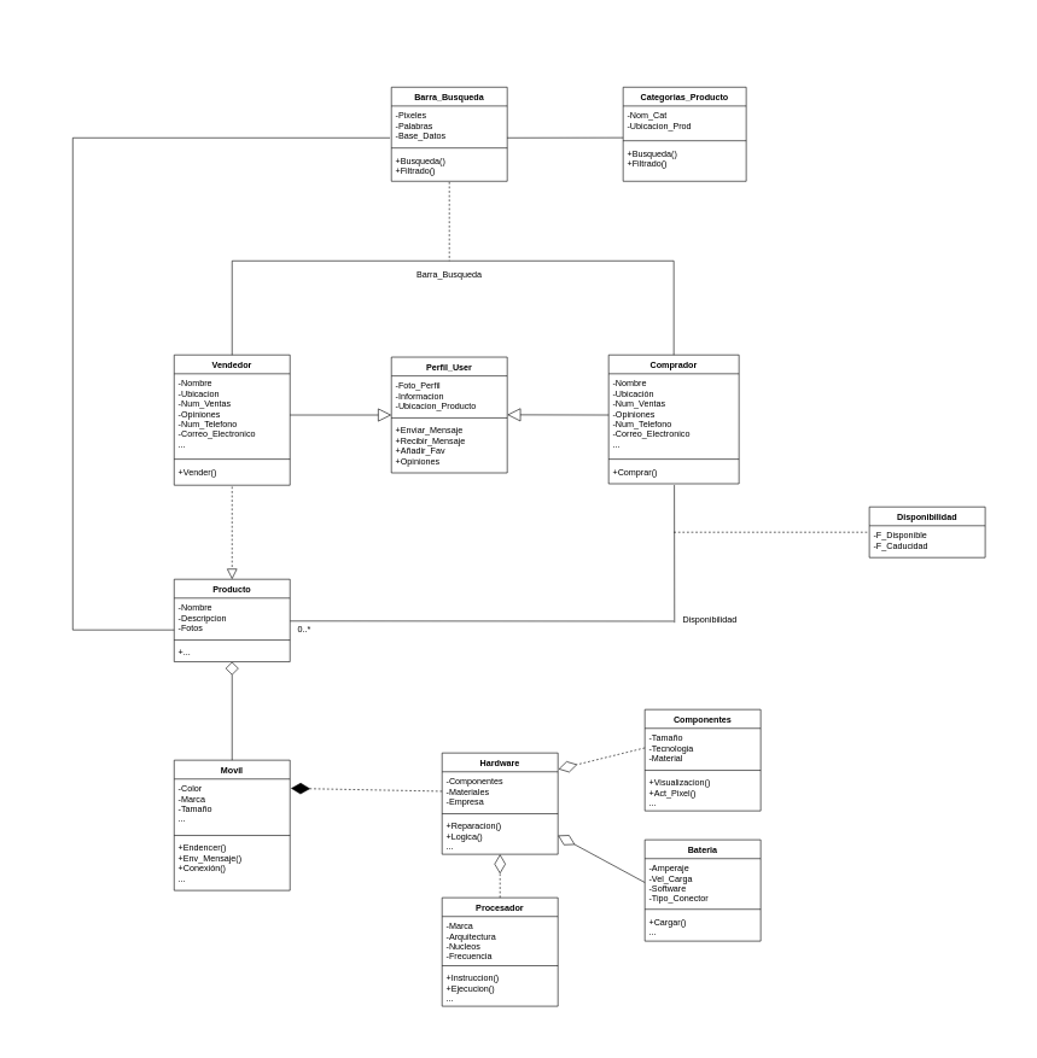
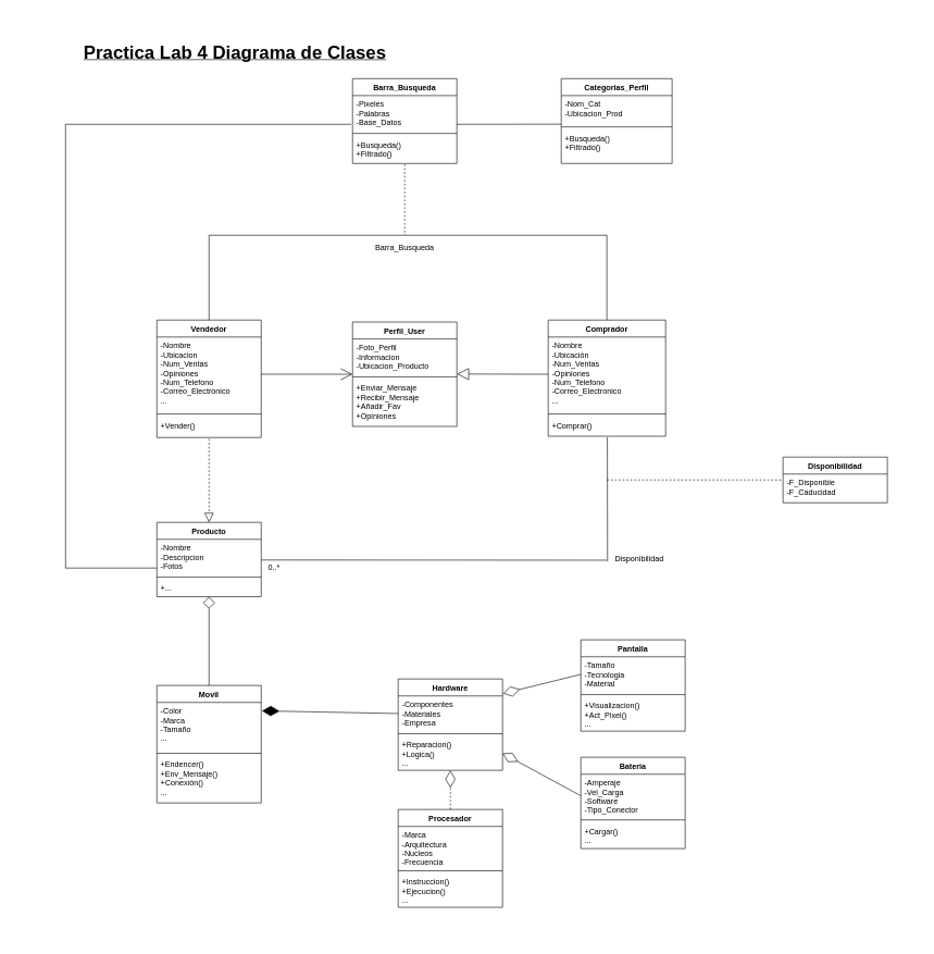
  <mxCell id="0" />
  <mxCell id="1" parent="0" />
  <mxCell id="2" value="Vendedor" style="swimlane;fontStyle=1;align=center;verticalAlign=top;childLayout=stackLayout;horizontal=1;startSize=26;horizontalStack=0;resizeParent=1;resizeParentMax=0;resizeLast=0;collapsible=1;marginBottom=0;" parent="1" vertex="1"><mxGeometry x="240" y="490" width="160" height="180" as="geometry" /></mxCell>
  <mxCell id="3" value="-Nombre&#10;-Ubicacion&#10;-Num_Ventas&#10;-Opiniones&#10;-Num_Telefono&#10;-Correo_Electronico&#10;..." style="text;strokeColor=none;fillColor=none;align=left;verticalAlign=top;spacingLeft=4;spacingRight=4;overflow=hidden;rotatable=0;points=[[0,0.5],[1,0.5]];portConstraint=eastwest;" parent="2" vertex="1"><mxGeometry y="26" width="160" height="114" as="geometry" /></mxCell>
  <mxCell id="4" value="" style="line;strokeWidth=1;fillColor=none;align=left;verticalAlign=middle;spacingTop=-1;spacingLeft=3;spacingRight=3;rotatable=0;labelPosition=right;points=[];portConstraint=eastwest;" parent="2" vertex="1"><mxGeometry y="140" width="160" height="8" as="geometry" /></mxCell>
  <mxCell id="5" value="+Vender()" style="text;strokeColor=none;fillColor=none;align=left;verticalAlign=top;spacingLeft=4;spacingRight=4;overflow=hidden;rotatable=0;points=[[0,0.5],[1,0.5]];portConstraint=eastwest;" parent="2" vertex="1"><mxGeometry y="148" width="160" height="32" as="geometry" /></mxCell>
  <mxCell id="6" value="Comprador" style="swimlane;fontStyle=1;align=center;verticalAlign=top;childLayout=stackLayout;horizontal=1;startSize=26;horizontalStack=0;resizeParent=1;resizeParentMax=0;resizeLast=0;collapsible=1;marginBottom=0;" parent="1" vertex="1"><mxGeometry x="840" y="490" width="180" height="178" as="geometry" /></mxCell>
  <mxCell id="7" value="-Nombre&#10;-Ubicación&#10;-Num_Ventas&#10;-Opiniones&#10;-Num_Telefono&#10;-Correo_Electronico&#10;..." style="text;strokeColor=none;fillColor=none;align=left;verticalAlign=top;spacingLeft=4;spacingRight=4;overflow=hidden;rotatable=0;points=[[0,0.5],[1,0.5]];portConstraint=eastwest;" parent="6" vertex="1"><mxGeometry y="26" width="180" height="114" as="geometry" /></mxCell>
  <mxCell id="8" value="" style="line;strokeWidth=1;fillColor=none;align=left;verticalAlign=middle;spacingTop=-1;spacingLeft=3;spacingRight=3;rotatable=0;labelPosition=right;points=[];portConstraint=eastwest;" parent="6" vertex="1"><mxGeometry y="140" width="180" height="8" as="geometry" /></mxCell>
  <mxCell id="9" value="+Comprar()" style="text;strokeColor=none;fillColor=none;align=left;verticalAlign=top;spacingLeft=4;spacingRight=4;overflow=hidden;rotatable=0;points=[[0,0.5],[1,0.5]];portConstraint=eastwest;" parent="6" vertex="1"><mxGeometry y="148" width="180" height="30" as="geometry" /></mxCell>
  <mxCell id="10" value="Producto" style="swimlane;fontStyle=1;align=center;verticalAlign=top;childLayout=stackLayout;horizontal=1;startSize=26;horizontalStack=0;resizeParent=1;resizeParentMax=0;resizeLast=0;collapsible=1;marginBottom=0;" parent="1" vertex="1"><mxGeometry x="240" y="800" width="160" height="114" as="geometry" /></mxCell>
  <mxCell id="11" value="-Nombre&#10;-Descripcion&#10;-Fotos&#10;" style="text;strokeColor=none;fillColor=none;align=left;verticalAlign=top;spacingLeft=4;spacingRight=4;overflow=hidden;rotatable=0;points=[[0,0.5],[1,0.5]];portConstraint=eastwest;" parent="10" vertex="1"><mxGeometry y="26" width="160" height="54" as="geometry" /></mxCell>
  <mxCell id="12" value="" style="line;strokeWidth=1;fillColor=none;align=left;verticalAlign=middle;spacingTop=-1;spacingLeft=3;spacingRight=3;rotatable=0;labelPosition=right;points=[];portConstraint=eastwest;" parent="10" vertex="1"><mxGeometry y="80" width="160" height="8" as="geometry" /></mxCell>
  <mxCell id="13" value="+..." style="text;strokeColor=none;fillColor=none;align=left;verticalAlign=top;spacingLeft=4;spacingRight=4;overflow=hidden;rotatable=0;points=[[0,0.5],[1,0.5]];portConstraint=eastwest;" parent="10" vertex="1"><mxGeometry y="88" width="160" height="26" as="geometry" /></mxCell>
  <mxCell id="14" value="Movil" style="swimlane;fontStyle=1;align=center;verticalAlign=top;childLayout=stackLayout;horizontal=1;startSize=26;horizontalStack=0;resizeParent=1;resizeParentMax=0;resizeLast=0;collapsible=1;marginBottom=0;" parent="1" vertex="1"><mxGeometry x="240" y="1050" width="160" height="180" as="geometry" /></mxCell>
  <mxCell id="15" value="-Color&#10;-Marca&#10;-Tamaño&#10;..." style="text;strokeColor=none;fillColor=none;align=left;verticalAlign=top;spacingLeft=4;spacingRight=4;overflow=hidden;rotatable=0;points=[[0,0.5],[1,0.5]];portConstraint=eastwest;" parent="14" vertex="1"><mxGeometry y="26" width="160" height="74" as="geometry" /></mxCell>
  <mxCell id="16" value="" style="line;strokeWidth=1;fillColor=none;align=left;verticalAlign=middle;spacingTop=-1;spacingLeft=3;spacingRight=3;rotatable=0;labelPosition=right;points=[];portConstraint=eastwest;" parent="14" vertex="1"><mxGeometry y="100" width="160" height="8" as="geometry" /></mxCell>
  <mxCell id="17" value="+Endencer()&#10;+Env_Mensaje()&#10;+Conexión()&#10;..." style="text;strokeColor=none;fillColor=none;align=left;verticalAlign=top;spacingLeft=4;spacingRight=4;overflow=hidden;rotatable=0;points=[[0,0.5],[1,0.5]];portConstraint=eastwest;" parent="14" vertex="1"><mxGeometry y="108" width="160" height="72" as="geometry" /></mxCell>
+ <mxCell id="18" value="&lt;font size=&quot;1&quot;&gt;&lt;u&gt;&lt;b style=&quot;font-size: 28px&quot;&gt;Practica Lab 4 Diagrama de Clases&lt;/b&gt;&lt;/u&gt;&lt;/font&gt;" style="text;html=1;strokeColor=none;fillColor=none;align=center;verticalAlign=middle;whiteSpace=wrap;rounded=0;" parent="1" vertex="1"><mxGeometry x="100" y="40" width="520" height="80" as="geometry" /></mxCell>
  <mxCell id="19" value="" style="endArrow=block;dashed=1;endFill=0;endSize=12;html=1;entryX=0.5;entryY=0;entryDx=0;entryDy=0;" parent="1" target="10" edge="1"><mxGeometry width="160" relative="1" as="geometry"><mxPoint x="320" y="672" as="sourcePoint" /><mxPoint x="460" y="710" as="targetPoint" /></mxGeometry></mxCell>
  <mxCell id="20" value="Disponibilidad" style="swimlane;fontStyle=1;childLayout=stackLayout;horizontal=1;startSize=26;fillColor=none;horizontalStack=0;resizeParent=1;resizeParentMax=0;resizeLast=0;collapsible=1;marginBottom=0;" parent="1" vertex="1"><mxGeometry x="1200" y="700" width="160" height="70" as="geometry" /></mxCell>
  <mxCell id="21" value="-F_Disponible&#10;-F_Caducidad" style="text;strokeColor=none;fillColor=none;align=left;verticalAlign=top;spacingLeft=4;spacingRight=4;overflow=hidden;rotatable=0;points=[[0,0.5],[1,0.5]];portConstraint=eastwest;" parent="20" vertex="1"><mxGeometry y="26" width="160" height="44" as="geometry" /></mxCell>
  <mxCell id="22" value="" style="endArrow=none;dashed=1;html=1;entryX=0;entryY=0.5;entryDx=0;entryDy=0;" parent="1" target="20" edge="1"><mxGeometry width="50" height="50" relative="1" as="geometry"><mxPoint x="930" y="735" as="sourcePoint" /><mxPoint x="490" y="852" as="targetPoint" /></mxGeometry></mxCell>
  <mxCell id="23" value="Disponibilidad" style="text;html=1;strokeColor=none;fillColor=none;align=center;verticalAlign=middle;whiteSpace=wrap;rounded=0;" parent="1" vertex="1"><mxGeometry x="960" y="847" width="40" height="20" as="geometry" /></mxCell>
- <mxCell id="24" value="Componentes" style="swimlane;fontStyle=1;align=center;verticalAlign=top;childLayout=stackLayout;horizontal=1;startSize=26;horizontalStack=0;resizeParent=1;resizeParentMax=0;resizeLast=0;collapsible=1;marginBottom=0;" parent="1" vertex="1"><mxGeometry x="890" y="980" width="160" height="140" as="geometry" /></mxCell>
+ <mxCell id="24" value="Pantalla" style="swimlane;fontStyle=1;align=center;verticalAlign=top;childLayout=stackLayout;horizontal=1;startSize=26;horizontalStack=0;resizeParent=1;resizeParentMax=0;resizeLast=0;collapsible=1;marginBottom=0;" parent="1" vertex="1"><mxGeometry x="890" y="980" width="160" height="140" as="geometry" /></mxCell>
  <mxCell id="25" value="-Tamaño&#10;-Tecnologia&#10;-Material&#10;" style="text;strokeColor=none;fillColor=none;align=left;verticalAlign=top;spacingLeft=4;spacingRight=4;overflow=hidden;rotatable=0;points=[[0,0.5],[1,0.5]];portConstraint=eastwest;" parent="24" vertex="1"><mxGeometry y="26" width="160" height="54" as="geometry" /></mxCell>
  <mxCell id="26" value="" style="line;strokeWidth=1;fillColor=none;align=left;verticalAlign=middle;spacingTop=-1;spacingLeft=3;spacingRight=3;rotatable=0;labelPosition=right;points=[];portConstraint=eastwest;" parent="24" vertex="1"><mxGeometry y="80" width="160" height="8" as="geometry" /></mxCell>
  <mxCell id="27" value="+Visualizacion()&#10;+Act_Pixel()&#10;..." style="text;strokeColor=none;fillColor=none;align=left;verticalAlign=top;spacingLeft=4;spacingRight=4;overflow=hidden;rotatable=0;points=[[0,0.5],[1,0.5]];portConstraint=eastwest;" parent="24" vertex="1"><mxGeometry y="88" width="160" height="52" as="geometry" /></mxCell>
  <mxCell id="28" value="Bateria&#10;" style="swimlane;fontStyle=1;align=center;verticalAlign=top;childLayout=stackLayout;horizontal=1;startSize=26;horizontalStack=0;resizeParent=1;resizeParentMax=0;resizeLast=0;collapsible=1;marginBottom=0;" parent="1" vertex="1"><mxGeometry x="890" y="1160" width="160" height="140" as="geometry" /></mxCell>
  <mxCell id="29" value="-Amperaje&#10;-Vel_Carga&#10;-Software&#10;-Tipo_Conector" style="text;strokeColor=none;fillColor=none;align=left;verticalAlign=top;spacingLeft=4;spacingRight=4;overflow=hidden;rotatable=0;points=[[0,0.5],[1,0.5]];portConstraint=eastwest;" parent="28" vertex="1"><mxGeometry y="26" width="160" height="66" as="geometry" /></mxCell>
  <mxCell id="30" value="" style="line;strokeWidth=1;fillColor=none;align=left;verticalAlign=middle;spacingTop=-1;spacingLeft=3;spacingRight=3;rotatable=0;labelPosition=right;points=[];portConstraint=eastwest;" parent="28" vertex="1"><mxGeometry y="92" width="160" height="8" as="geometry" /></mxCell>
  <mxCell id="31" value="+Cargar()&#10;..." style="text;strokeColor=none;fillColor=none;align=left;verticalAlign=top;spacingLeft=4;spacingRight=4;overflow=hidden;rotatable=0;points=[[0,0.5],[1,0.5]];portConstraint=eastwest;" parent="28" vertex="1"><mxGeometry y="100" width="160" height="40" as="geometry" /></mxCell>
  <mxCell id="32" value="Procesador" style="swimlane;fontStyle=1;align=center;verticalAlign=top;childLayout=stackLayout;horizontal=1;startSize=26;horizontalStack=0;resizeParent=1;resizeParentMax=0;resizeLast=0;collapsible=1;marginBottom=0;" parent="1" vertex="1"><mxGeometry x="610" y="1240" width="160" height="150" as="geometry" /></mxCell>
  <mxCell id="33" value="-Marca&#10;-Arquitectura&#10;-Nucleos&#10;-Frecuencia" style="text;strokeColor=none;fillColor=none;align=left;verticalAlign=top;spacingLeft=4;spacingRight=4;overflow=hidden;rotatable=0;points=[[0,0.5],[1,0.5]];portConstraint=eastwest;" parent="32" vertex="1"><mxGeometry y="26" width="160" height="64" as="geometry" /></mxCell>
  <mxCell id="34" value="" style="line;strokeWidth=1;fillColor=none;align=left;verticalAlign=middle;spacingTop=-1;spacingLeft=3;spacingRight=3;rotatable=0;labelPosition=right;points=[];portConstraint=eastwest;" parent="32" vertex="1"><mxGeometry y="90" width="160" height="8" as="geometry" /></mxCell>
  <mxCell id="35" value="+Instruccion()&#10;+Ejecucion()&#10;..." style="text;strokeColor=none;fillColor=none;align=left;verticalAlign=top;spacingLeft=4;spacingRight=4;overflow=hidden;rotatable=0;points=[[0,0.5],[1,0.5]];portConstraint=eastwest;" parent="32" vertex="1"><mxGeometry y="98" width="160" height="52" as="geometry" /></mxCell>
- <mxCell id="36" value="" style="endArrow=diamondThin;endFill=0;endSize=24;html=1;entryX=1.004;entryY=0.16;entryDx=0;entryDy=0;exitX=0;exitY=0.5;exitDx=0;exitDy=0;entryPerimeter=0;dashed=1;" parent="1" source="25" target="37" edge="1"><mxGeometry width="160" relative="1" as="geometry"><mxPoint x="870" y="970" as="sourcePoint" /><mxPoint x="1030" y="970" as="targetPoint" /></mxGeometry></mxCell>
+ <mxCell id="36" value="" style="endArrow=diamondThin;endFill=0;endSize=24;html=1;entryX=1.004;entryY=0.16;entryDx=0;entryDy=0;exitX=0;exitY=0.5;exitDx=0;exitDy=0;entryPerimeter=0;" parent="1" source="25" target="37" edge="1"><mxGeometry width="160" relative="1" as="geometry"><mxPoint x="870" y="970" as="sourcePoint" /><mxPoint x="1030" y="970" as="targetPoint" /></mxGeometry></mxCell>
  <mxCell id="37" value="Hardware" style="swimlane;fontStyle=1;align=center;verticalAlign=top;childLayout=stackLayout;horizontal=1;startSize=26;horizontalStack=0;resizeParent=1;resizeParentMax=0;resizeLast=0;collapsible=1;marginBottom=0;" parent="1" vertex="1"><mxGeometry x="610" y="1040" width="160" height="140" as="geometry" /></mxCell>
  <mxCell id="38" value="-Componentes&#10;-Materiales&#10;-Empresa" style="text;strokeColor=none;fillColor=none;align=left;verticalAlign=top;spacingLeft=4;spacingRight=4;overflow=hidden;rotatable=0;points=[[0,0.5],[1,0.5]];portConstraint=eastwest;" parent="37" vertex="1"><mxGeometry y="26" width="160" height="54" as="geometry" /></mxCell>
  <mxCell id="39" value="" style="line;strokeWidth=1;fillColor=none;align=left;verticalAlign=middle;spacingTop=-1;spacingLeft=3;spacingRight=3;rotatable=0;labelPosition=right;points=[];portConstraint=eastwest;" parent="37" vertex="1"><mxGeometry y="80" width="160" height="8" as="geometry" /></mxCell>
  <mxCell id="40" value="+Reparacion()&#10;+Logica()&#10;..." style="text;strokeColor=none;fillColor=none;align=left;verticalAlign=top;spacingLeft=4;spacingRight=4;overflow=hidden;rotatable=0;points=[[0,0.5],[1,0.5]];portConstraint=eastwest;" parent="37" vertex="1"><mxGeometry y="88" width="160" height="52" as="geometry" /></mxCell>
  <mxCell id="41" value="" style="endArrow=diamondThin;endFill=0;endSize=24;html=1;entryX=0.5;entryY=1;entryDx=0;entryDy=0;exitX=0.5;exitY=0;exitDx=0;exitDy=0;dashed=1;" parent="1" source="32" target="37" edge="1"><mxGeometry width="160" relative="1" as="geometry"><mxPoint x="550" y="1190" as="sourcePoint" /><mxPoint x="710" y="1190" as="targetPoint" /></mxGeometry></mxCell>
  <mxCell id="42" value="0..*" style="text;html=1;strokeColor=none;fillColor=none;align=center;verticalAlign=middle;whiteSpace=wrap;rounded=0;" parent="1" vertex="1"><mxGeometry x="400" y="860" width="40" height="20" as="geometry" /></mxCell>
  <mxCell id="43" value="Barra_Busqueda" style="swimlane;fontStyle=1;align=center;verticalAlign=top;childLayout=stackLayout;horizontal=1;startSize=26;horizontalStack=0;resizeParent=1;resizeParentMax=0;resizeLast=0;collapsible=1;marginBottom=0;" parent="1" vertex="1"><mxGeometry x="540" y="120" width="160" height="130" as="geometry" /></mxCell>
  <mxCell id="44" value="-Pixeles&#10;-Palabras&#10;-Base_Datos" style="text;strokeColor=none;fillColor=none;align=left;verticalAlign=top;spacingLeft=4;spacingRight=4;overflow=hidden;rotatable=0;points=[[0,0.5],[1,0.5]];portConstraint=eastwest;" parent="43" vertex="1"><mxGeometry y="26" width="160" height="54" as="geometry" /></mxCell>
  <mxCell id="45" value="" style="line;strokeWidth=1;fillColor=none;align=left;verticalAlign=middle;spacingTop=-1;spacingLeft=3;spacingRight=3;rotatable=0;labelPosition=right;points=[];portConstraint=eastwest;" parent="43" vertex="1"><mxGeometry y="80" width="160" height="8" as="geometry" /></mxCell>
  <mxCell id="46" value="+Busqueda()&#10;+Filtrado()" style="text;strokeColor=none;fillColor=none;align=left;verticalAlign=top;spacingLeft=4;spacingRight=4;overflow=hidden;rotatable=0;points=[[0,0.5],[1,0.5]];portConstraint=eastwest;" parent="43" vertex="1"><mxGeometry y="88" width="160" height="42" as="geometry" /></mxCell>
  <mxCell id="47" value="" style="endArrow=none;html=1;exitX=1.001;exitY=0.587;exitDx=0;exitDy=0;exitPerimeter=0;" parent="1" source="11" edge="1"><mxGeometry width="50" height="50" relative="1" as="geometry"><mxPoint x="400.16" y="857.698" as="sourcePoint" /><mxPoint x="930" y="858" as="targetPoint" /></mxGeometry></mxCell>
  <mxCell id="48" value="" style="endArrow=none;html=1;entryX=0.504;entryY=1.057;entryDx=0;entryDy=0;entryPerimeter=0;" parent="1" target="9" edge="1"><mxGeometry width="50" height="50" relative="1" as="geometry"><mxPoint x="931" y="860" as="sourcePoint" /><mxPoint x="1000" y="690" as="targetPoint" /></mxGeometry></mxCell>
  <mxCell id="49" value="Perfil_User" style="swimlane;fontStyle=1;align=center;verticalAlign=top;childLayout=stackLayout;horizontal=1;startSize=26;horizontalStack=0;resizeParent=1;resizeParentMax=0;resizeLast=0;collapsible=1;marginBottom=0;" parent="1" vertex="1"><mxGeometry x="540" y="493" width="160" height="160" as="geometry" /></mxCell>
  <mxCell id="50" value="-Foto_Perfil&#10;-Informacion&#10;-Ubicacion_Producto" style="text;strokeColor=none;fillColor=none;align=left;verticalAlign=top;spacingLeft=4;spacingRight=4;overflow=hidden;rotatable=0;points=[[0,0.5],[1,0.5]];portConstraint=eastwest;" parent="49" vertex="1"><mxGeometry y="26" width="160" height="54" as="geometry" /></mxCell>
  <mxCell id="51" value="" style="line;strokeWidth=1;fillColor=none;align=left;verticalAlign=middle;spacingTop=-1;spacingLeft=3;spacingRight=3;rotatable=0;labelPosition=right;points=[];portConstraint=eastwest;" parent="49" vertex="1"><mxGeometry y="80" width="160" height="8" as="geometry" /></mxCell>
  <mxCell id="52" value="+Enviar_Mensaje&#10;+Recibir_Mensaje&#10;+Añadir_Fav&#10;+Opiniones" style="text;strokeColor=none;fillColor=none;align=left;verticalAlign=top;spacingLeft=4;spacingRight=4;overflow=hidden;rotatable=0;points=[[0,0.5],[1,0.5]];portConstraint=eastwest;" parent="49" vertex="1"><mxGeometry y="88" width="160" height="72" as="geometry" /></mxCell>
- <mxCell id="53" value="" style="endArrow=block;endSize=16;endFill=0;html=1;exitX=1;exitY=0.5;exitDx=0;exitDy=0;entryX=0;entryY=0.5;entryDx=0;entryDy=0;" parent="1" source="3" target="49" edge="1"><mxGeometry width="160" relative="1" as="geometry"><mxPoint x="420" y="590" as="sourcePoint" /><mxPoint x="580" y="590" as="targetPoint" /></mxGeometry></mxCell>
+ <mxCell id="53" value="" style="endArrow=open;endSize=16;endFill=0;html=1;exitX=1;exitY=0.5;exitDx=0;exitDy=0;entryX=0;entryY=0.5;entryDx=0;entryDy=0;" parent="1" source="3" target="49" edge="1"><mxGeometry width="160" relative="1" as="geometry"><mxPoint x="420" y="590" as="sourcePoint" /><mxPoint x="580" y="590" as="targetPoint" /></mxGeometry></mxCell>
  <mxCell id="54" value="" style="endArrow=block;endSize=16;endFill=0;html=1;exitX=0;exitY=0.5;exitDx=0;exitDy=0;" parent="1" source="7" edge="1"><mxGeometry width="160" relative="1" as="geometry"><mxPoint x="820" y="572.71" as="sourcePoint" /><mxPoint x="700" y="572.71" as="targetPoint" /></mxGeometry></mxCell>
  <mxCell id="55" value="" style="endArrow=none;html=1;" parent="1" edge="1"><mxGeometry width="50" height="50" relative="1" as="geometry"><mxPoint x="320" y="360" as="sourcePoint" /><mxPoint x="930" y="360" as="targetPoint" /></mxGeometry></mxCell>
  <mxCell id="56" value="" style="endArrow=none;html=1;exitX=0.5;exitY=0;exitDx=0;exitDy=0;" parent="1" source="2" edge="1"><mxGeometry width="50" height="50" relative="1" as="geometry"><mxPoint x="320" y="460" as="sourcePoint" /><mxPoint x="320" y="360" as="targetPoint" /></mxGeometry></mxCell>
  <mxCell id="57" value="" style="endArrow=none;html=1;exitX=0.5;exitY=0;exitDx=0;exitDy=0;" parent="1" source="6" edge="1"><mxGeometry width="50" height="50" relative="1" as="geometry"><mxPoint x="880" y="450" as="sourcePoint" /><mxPoint x="930" y="360" as="targetPoint" /></mxGeometry></mxCell>
  <mxCell id="58" value="" style="endArrow=none;dashed=1;html=1;exitX=0.5;exitY=1.024;exitDx=0;exitDy=0;exitPerimeter=0;" parent="1" source="46" edge="1"><mxGeometry width="50" height="50" relative="1" as="geometry"><mxPoint x="660" y="320" as="sourcePoint" /><mxPoint x="620" y="360" as="targetPoint" /></mxGeometry></mxCell>
  <mxCell id="59" value="Barra_Busqueda" style="text;html=1;strokeColor=none;fillColor=none;align=center;verticalAlign=middle;whiteSpace=wrap;rounded=0;" parent="1" vertex="1"><mxGeometry x="600" y="370" width="40" height="20" as="geometry" /></mxCell>
  <mxCell id="60" value="" style="endArrow=none;html=1;" parent="1" edge="1"><mxGeometry width="50" height="50" relative="1" as="geometry"><mxPoint x="100" y="190" as="sourcePoint" /><mxPoint x="538" y="190" as="targetPoint" /></mxGeometry></mxCell>
  <mxCell id="61" value="" style="endArrow=none;html=1;" parent="1" edge="1"><mxGeometry width="50" height="50" relative="1" as="geometry"><mxPoint x="100" y="190" as="sourcePoint" /><mxPoint x="100" y="870" as="targetPoint" /></mxGeometry></mxCell>
  <mxCell id="62" value="" style="endArrow=none;html=1;entryX=0;entryY=0.815;entryDx=0;entryDy=0;entryPerimeter=0;" parent="1" target="11" edge="1"><mxGeometry width="50" height="50" relative="1" as="geometry"><mxPoint x="100" y="870" as="sourcePoint" /><mxPoint x="190" y="890" as="targetPoint" /></mxGeometry></mxCell>
- <mxCell id="63" value="Categorias_Producto" style="swimlane;fontStyle=1;align=center;verticalAlign=top;childLayout=stackLayout;horizontal=1;startSize=26;horizontalStack=0;resizeParent=1;resizeParentMax=0;resizeLast=0;collapsible=1;marginBottom=0;" parent="1" vertex="1"><mxGeometry x="860" y="120" width="170" height="130" as="geometry" /></mxCell>
+ <mxCell id="63" value="Categorias_Perfil" style="swimlane;fontStyle=1;align=center;verticalAlign=top;childLayout=stackLayout;horizontal=1;startSize=26;horizontalStack=0;resizeParent=1;resizeParentMax=0;resizeLast=0;collapsible=1;marginBottom=0;" parent="1" vertex="1"><mxGeometry x="860" y="120" width="170" height="130" as="geometry" /></mxCell>
  <mxCell id="64" value="-Nom_Cat&#10;-Ubicacion_Prod" style="text;strokeColor=none;fillColor=none;align=left;verticalAlign=top;spacingLeft=4;spacingRight=4;overflow=hidden;rotatable=0;points=[[0,0.5],[1,0.5]];portConstraint=eastwest;" parent="63" vertex="1"><mxGeometry y="26" width="170" height="44" as="geometry" /></mxCell>
  <mxCell id="65" value="" style="line;strokeWidth=1;fillColor=none;align=left;verticalAlign=middle;spacingTop=-1;spacingLeft=3;spacingRight=3;rotatable=0;labelPosition=right;points=[];portConstraint=eastwest;" parent="63" vertex="1"><mxGeometry y="70" width="170" height="8" as="geometry" /></mxCell>
  <mxCell id="66" value="+Busqueda()&#10;+Filtrado()" style="text;strokeColor=none;fillColor=none;align=left;verticalAlign=top;spacingLeft=4;spacingRight=4;overflow=hidden;rotatable=0;points=[[0,0.5],[1,0.5]];portConstraint=eastwest;" parent="63" vertex="1"><mxGeometry y="78" width="170" height="52" as="geometry" /></mxCell>
  <mxCell id="67" value="" style="endArrow=none;html=1;entryX=0;entryY=0.995;entryDx=0;entryDy=0;entryPerimeter=0;" parent="1" target="64" edge="1"><mxGeometry width="50" height="50" relative="1" as="geometry"><mxPoint x="700" y="190" as="sourcePoint" /><mxPoint x="790" y="190" as="targetPoint" /></mxGeometry></mxCell>
  <mxCell id="68" value="" style="endArrow=diamond;endSize=16;endFill=0;html=1;exitX=0.5;exitY=0;exitDx=0;exitDy=0;entryX=0.5;entryY=1;entryDx=0;entryDy=0;" parent="1" source="14" target="10" edge="1"><mxGeometry x="-0.118" y="-50" width="160" relative="1" as="geometry"><mxPoint x="330" y="970" as="sourcePoint" /><mxPoint x="490" y="970" as="targetPoint" /><mxPoint as="offset" /></mxGeometry></mxCell>
  <mxCell id="69" value="" style="endArrow=diamondThin;endFill=0;endSize=24;html=1;entryX=1;entryY=0.5;entryDx=0;entryDy=0;exitX=0;exitY=0.5;exitDx=0;exitDy=0;" parent="1" source="29" target="40" edge="1"><mxGeometry width="160" relative="1" as="geometry"><mxPoint x="850" y="940" as="sourcePoint" /><mxPoint x="690" y="1010" as="targetPoint" /></mxGeometry></mxCell>
- <mxCell id="70" value="" style="endArrow=diamondThin;endFill=1;endSize=24;html=1;entryX=1.007;entryY=0.174;entryDx=0;entryDy=0;exitX=0;exitY=0.5;exitDx=0;exitDy=0;entryPerimeter=0;dashed=1;" parent="1" source="38" target="15" edge="1"><mxGeometry width="160" relative="1" as="geometry"><mxPoint x="450" y="1080" as="sourcePoint" /><mxPoint x="610" y="1080" as="targetPoint" /></mxGeometry></mxCell>
+ <mxCell id="70" value="" style="endArrow=diamondThin;endFill=1;endSize=24;html=1;entryX=1.007;entryY=0.174;entryDx=0;entryDy=0;exitX=0;exitY=0.5;exitDx=0;exitDy=0;entryPerimeter=0;" parent="1" source="38" target="15" edge="1"><mxGeometry width="160" relative="1" as="geometry"><mxPoint x="450" y="1080" as="sourcePoint" /><mxPoint x="610" y="1080" as="targetPoint" /></mxGeometry></mxCell>
  <mxCell id="71" value="&lt;font color=&quot;#ffffff&quot;&gt;Text&lt;/font&gt;" style="text;html=1;strokeColor=none;fillColor=none;align=center;verticalAlign=middle;whiteSpace=wrap;rounded=0;" parent="1" vertex="1"><mxGeometry y="590" width="40" height="20" as="geometry" x="20" /></mxCell>
  <mxCell id="72" value="&lt;font color=&quot;#ffffff&quot;&gt;Text&lt;/font&gt;" style="text;html=1;strokeColor=none;fillColor=none;align=center;verticalAlign=middle;whiteSpace=wrap;rounded=0;" parent="1" vertex="1"><mxGeometry x="650" y="1420" width="40" height="20" as="geometry" /></mxCell>
  <mxCell id="73" value="&lt;font color=&quot;#ffffff&quot;&gt;Text&lt;/font&gt;" style="text;html=1;strokeColor=none;fillColor=none;align=center;verticalAlign=middle;whiteSpace=wrap;rounded=0;" parent="1" vertex="1"><mxGeometry x="1370" y="725" width="40" height="20" as="geometry" /></mxCell>
  <mxCell id="74" value="&lt;font color=&quot;#ffffff&quot;&gt;Text&lt;/font&gt;" style="text;html=1;strokeColor=none;fillColor=none;align=center;verticalAlign=middle;whiteSpace=wrap;rounded=0;" parent="1" vertex="1"><mxGeometry x="720" y="20" width="40" height="20" as="geometry" /></mxCell>
